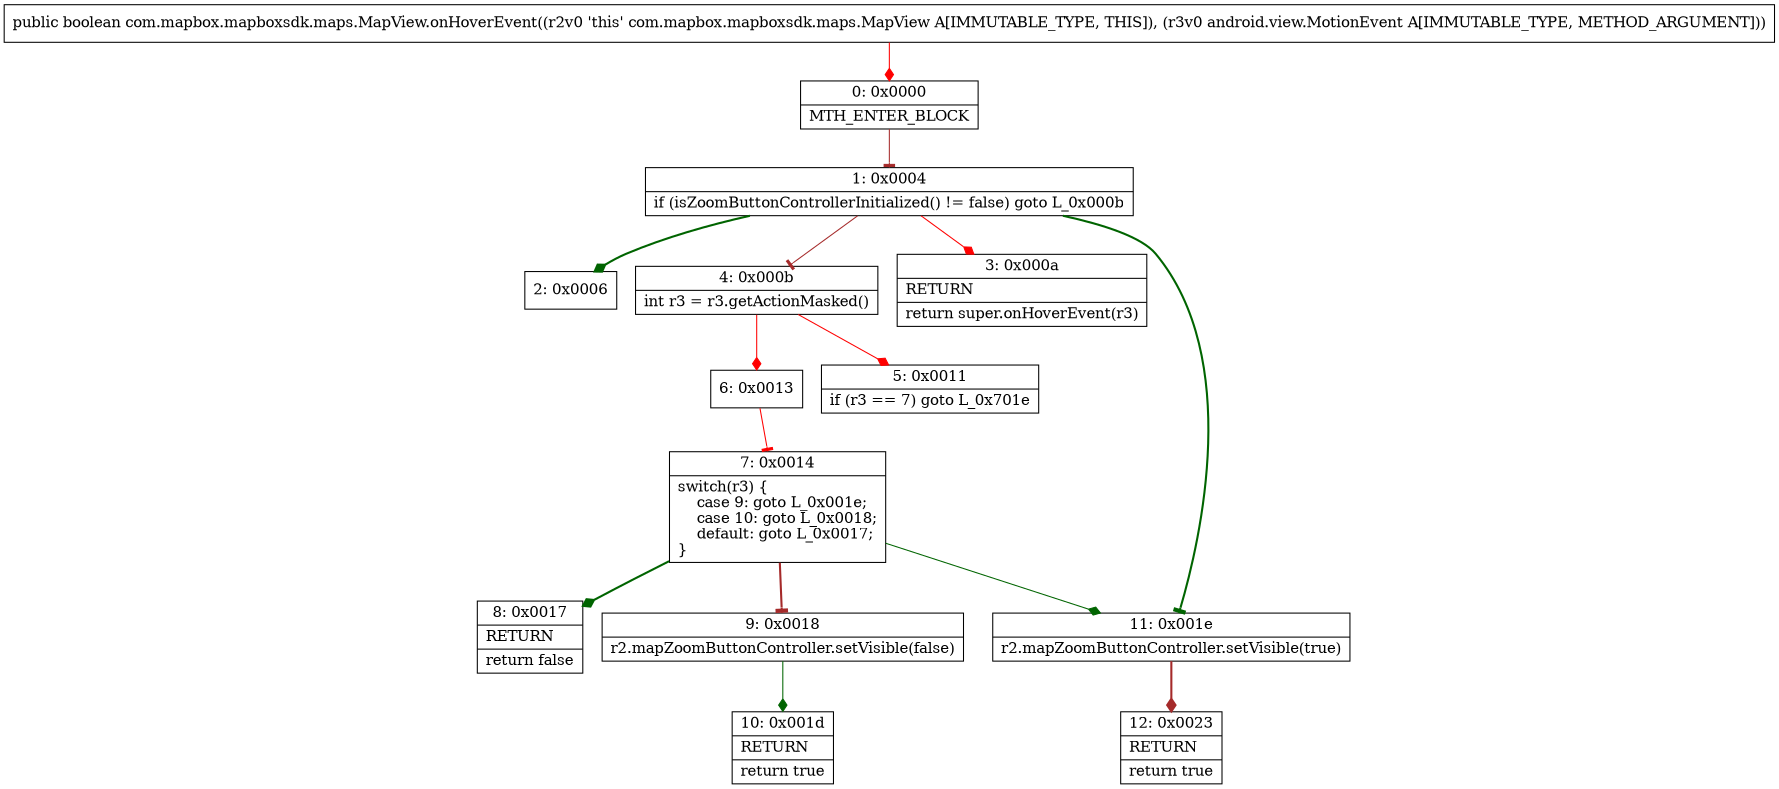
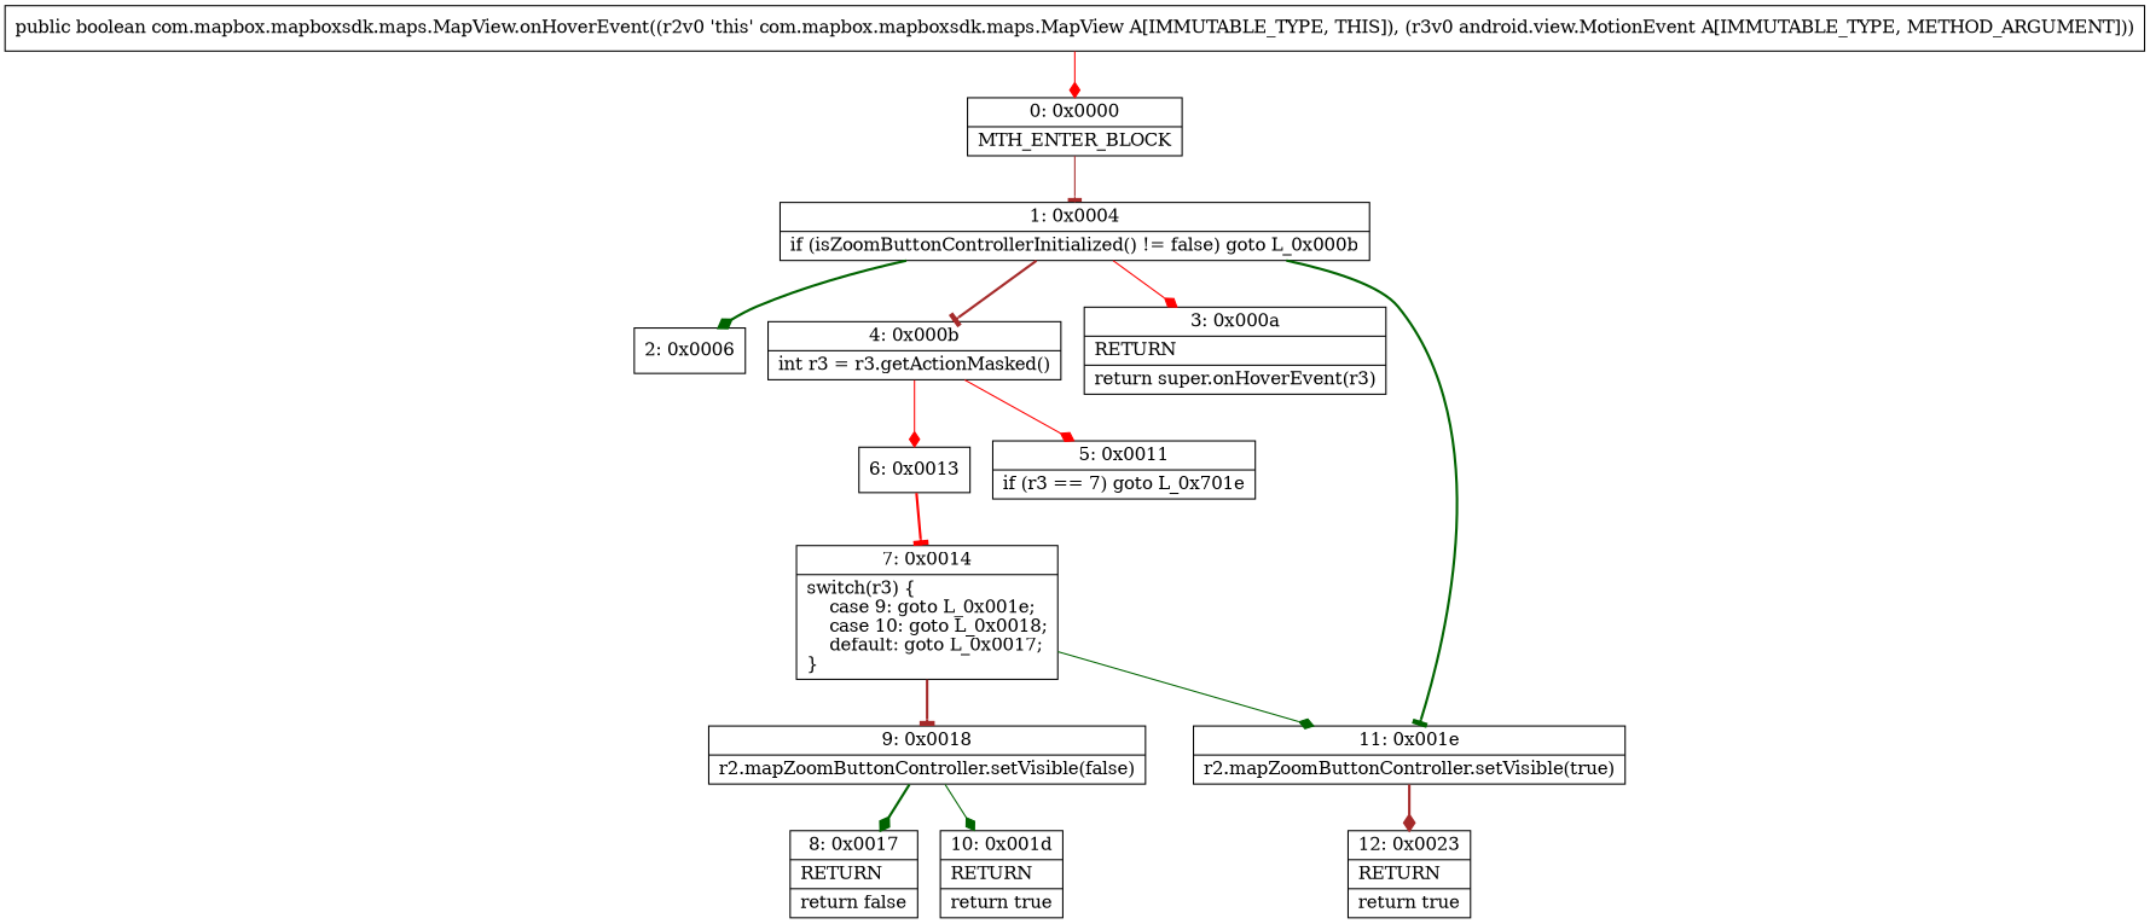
  digraph {
    node [shape=record]
    edge [arrowhead=diamond color=darkgreen style=solid]
    n1 [label="{0\:\ 0x0000|MTH_ENTER_BLOCK\l}"]
    n2 [label="{1\:\ 0x0004|if (isZoomButtonControllerInitialized() != false) goto L_0x000b\l}"]
    n3 [label="{2\:\ 0x0006}"]
    n4 [label="{4\:\ 0x000b|int r3 = r3.getActionMasked()\l}"]
    n5 [label="{3\:\ 0x000a|RETURN\l|return super.onHoverEvent(r3)\l}"]
    n6 [label="{11\:\ 0x001e|r2.mapZoomButtonController.setVisible(true)\l}"]
    n7 [label="{5\:\ 0x0011|if (r3 == 7) goto L_0x701e\l}"]
    n8 [label="{6\:\ 0x0013}"]
    n9 [label="{7\:\ 0x0014|switch(r3) \{\l    case 9: goto L_0x001e;\l    case 10: goto L_0x0018;\l    default: goto L_0x0017;\l\}\l}"]
    n10 [label="{12\:\ 0x0023|RETURN\l|return true\l}"]
    n11 [label="{8\:\ 0x0017|RETURN\l|return false\l}"]
    n12 [label="{9\:\ 0x0018|r2.mapZoomButtonController.setVisible(false)\l}"]
    n13 [label="{10\:\ 0x001d|RETURN\l|return true\l}"]
    n14 [label="{public boolean com.mapbox.mapboxsdk.maps.MapView.onHoverEvent((r2v0 'this' com.mapbox.mapboxsdk.maps.MapView A[IMMUTABLE_TYPE, THIS]), (r3v0 android.view.MotionEvent A[IMMUTABLE_TYPE, METHOD_ARGUMENT])) }"]
    n1 -> n2 [arrowhead=tee color=brown]
    n2 -> n3 [style=bold]
-   n2 -> n4 [arrowhead=tee color=brown]
+   n2 -> n4 [arrowhead=tee color=brown style=bold]
    n2 -> n5 [color=red]
    n2 -> n6 [arrowhead=tee style=bold]
    n4 -> n7 [color=red]
    n4 -> n8 [color=red]
    n6 -> n10 [color=brown style=bold]
-   n8 -> n9 [arrowhead=tee color=red]
+   n8 -> n9 [arrowhead=tee color=red style=bold]
    n9 -> n6
-   n9 -> n11 [style=bold]
+   n12 -> n11 [style=bold]
    n9 -> n12 [arrowhead=tee color=brown style=bold]
    n12 -> n13
    n14 -> n1 [color=red]
  }
